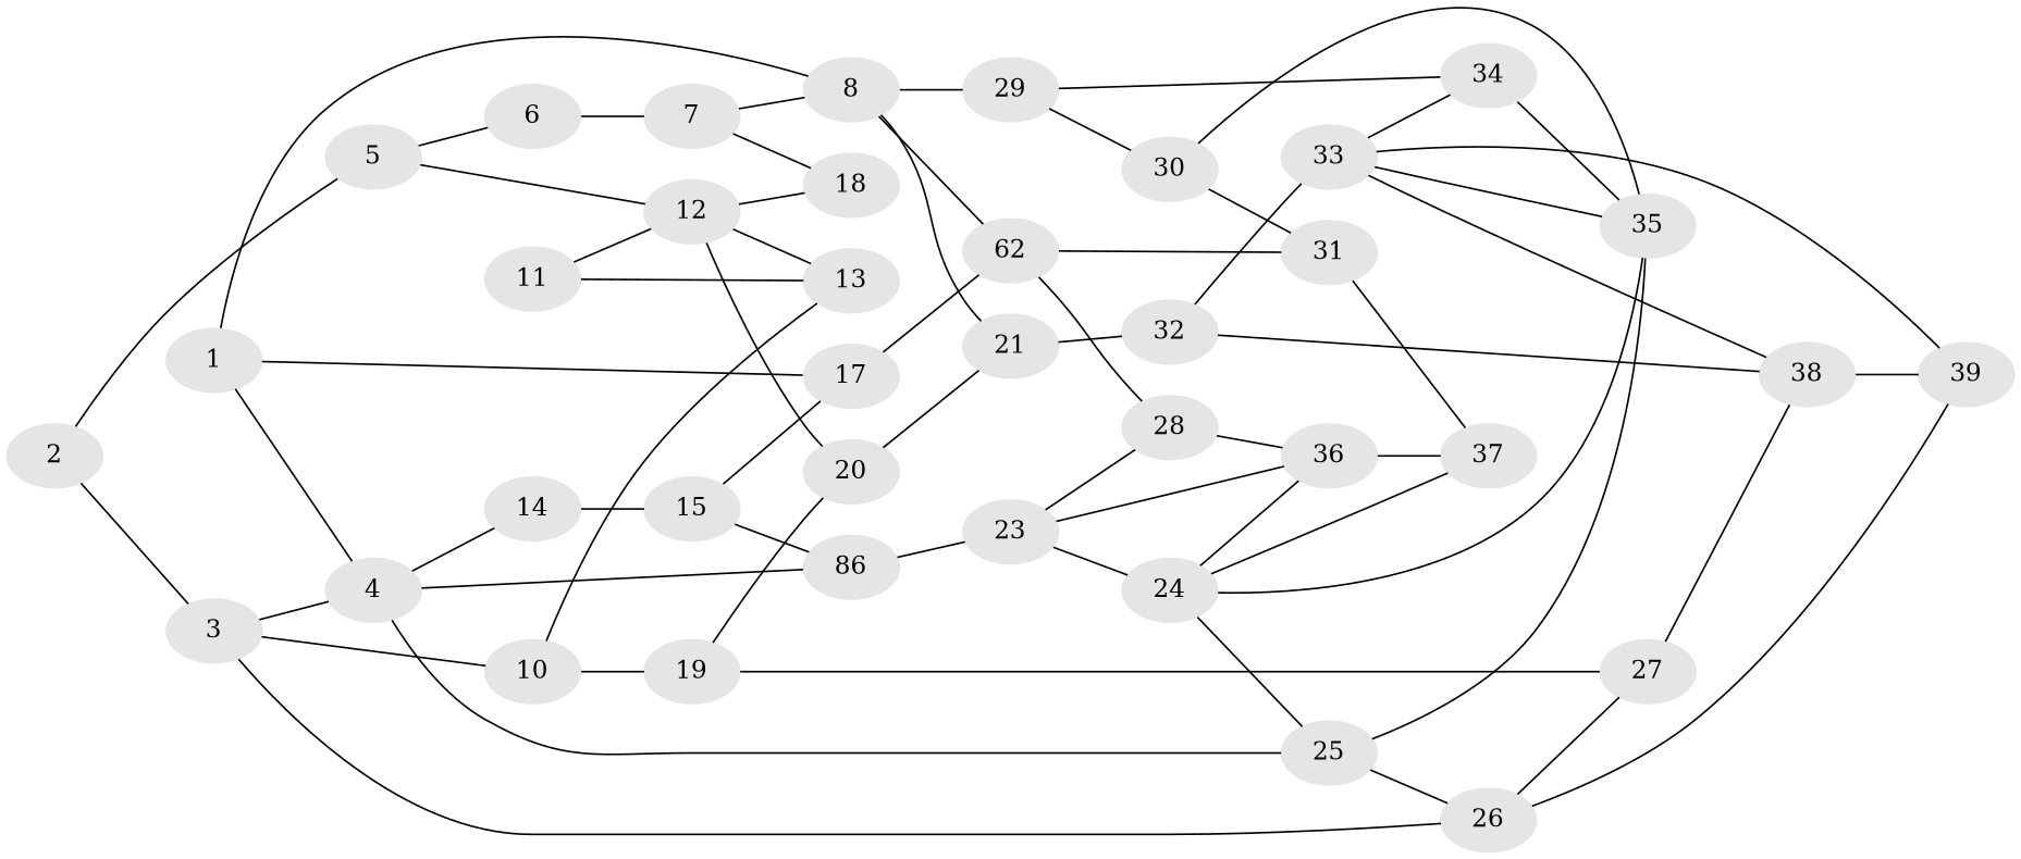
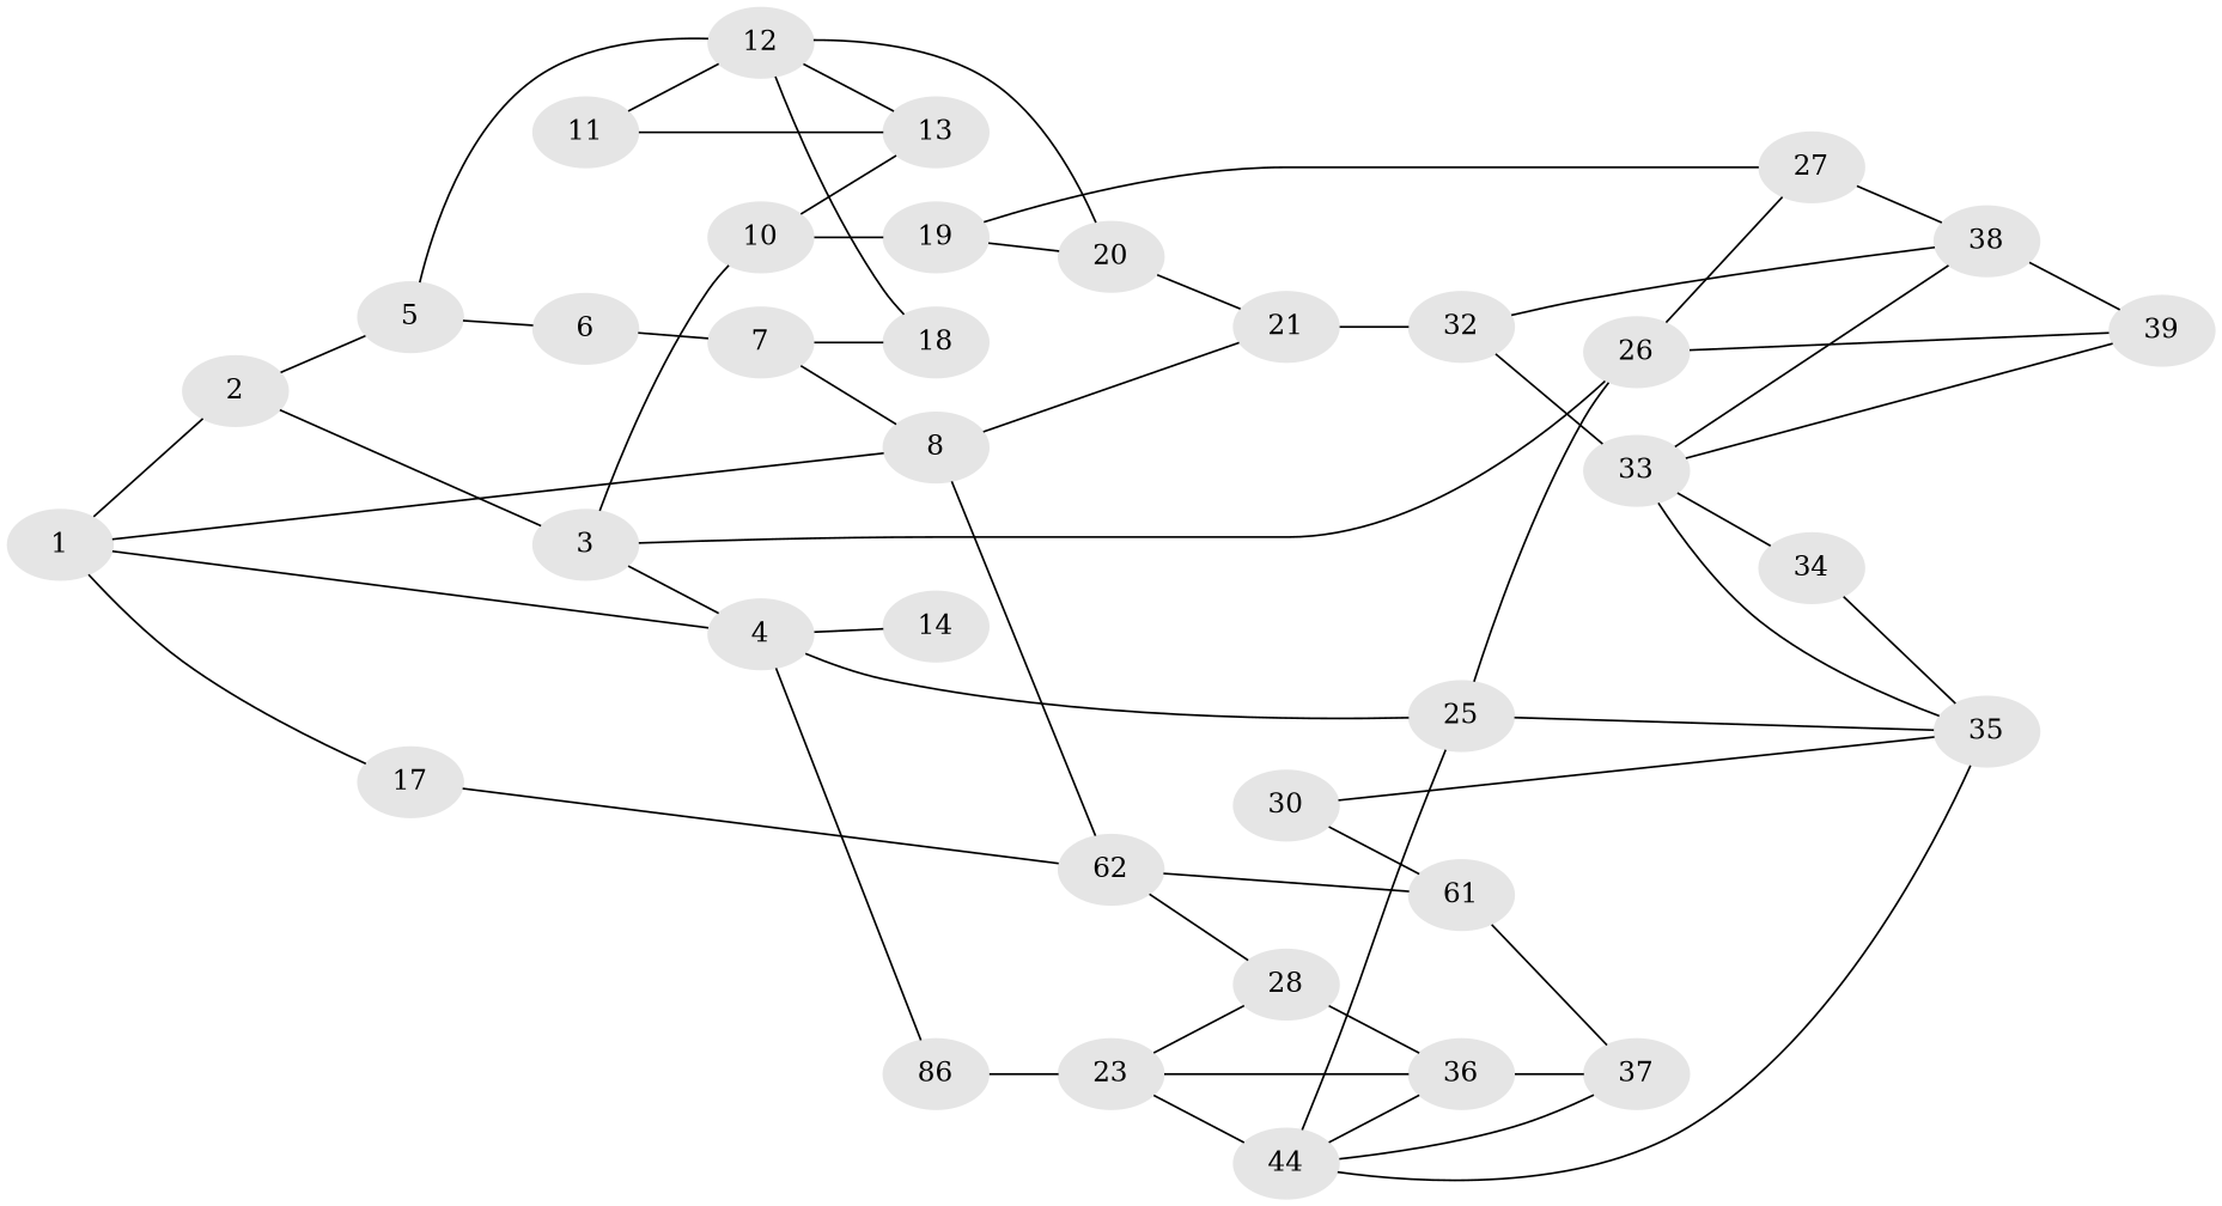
  graph {
    rankdir=LR
    node [color=gray90 style=filled]
    edge [weight=1.0]
    1
    2
    4
    8
    17
    3
    5
    14
    n9 [label=86]
    25
    21
    n12 [label=62]
-   29
    10
    26
    6
    12
    13
    19
    27
    39
-   15
    23
    35
    7
    18
    20
    32
    28
-   31
+   31 [label=61]
    30
    34
    11
-   24
+   24 [label=44]
    36
    38
    33
    37
+   1 -- 2
    1 -- 4
    1 -- 8
    1 -- 17
    2 -- 3
    2 -- 5
    4 -- 14
    4 -- n9
    4 -- 25
    8 -- 21
    8 -- n12
-   8 -- 29
    17 -- n12
    3 -- 4
    3 -- 10
    3 -- 26
    5 -- 6 [weight=2.0]
    5 -- 12
-   14 -- 15 [weight=2.0]
    n9 -- 23 [weight=2.0]
    25 -- 26
    25 -- 35
    21 -- 32
    n12 -- 28
    n12 -- 31
-   29 -- 30
-   29 -- 34
    10 -- 13
    10 -- 19 [weight=2.0]
    26 -- 27
    26 -- 39
    6 -- 7 [weight=2.0]
    12 -- 13
    12 -- 18
    12 -- 20 [weight=2.0]
    19 -- 27 [weight=2.0]
    19 -- 20 [weight=2.0]
    27 -- 38 [weight=2.0]
-   15 -- 17 [weight=2.0]
-   15 -- n9 [weight=2.0]
    23 -- 28
    23 -- 24
    23 -- 36 [weight=2.0]
    7 -- 8 [weight=2.0]
    7 -- 18 [weight=2.0]
    20 -- 21
    32 -- 38
    32 -- 33
    28 -- 36
    31 -- 37
    30 -- 35
    30 -- 31 [weight=4.0]
    34 -- 35
    11 -- 12
    11 -- 13 [weight=2.0]
    24 -- 25
    24 -- 35
    24 -- 36 [weight=2.0]
    24 -- 37
    36 -- 37
    38 -- 39
    33 -- 39
    33 -- 35
    33 -- 34
    33 -- 38 [weight=2.0]
  }
